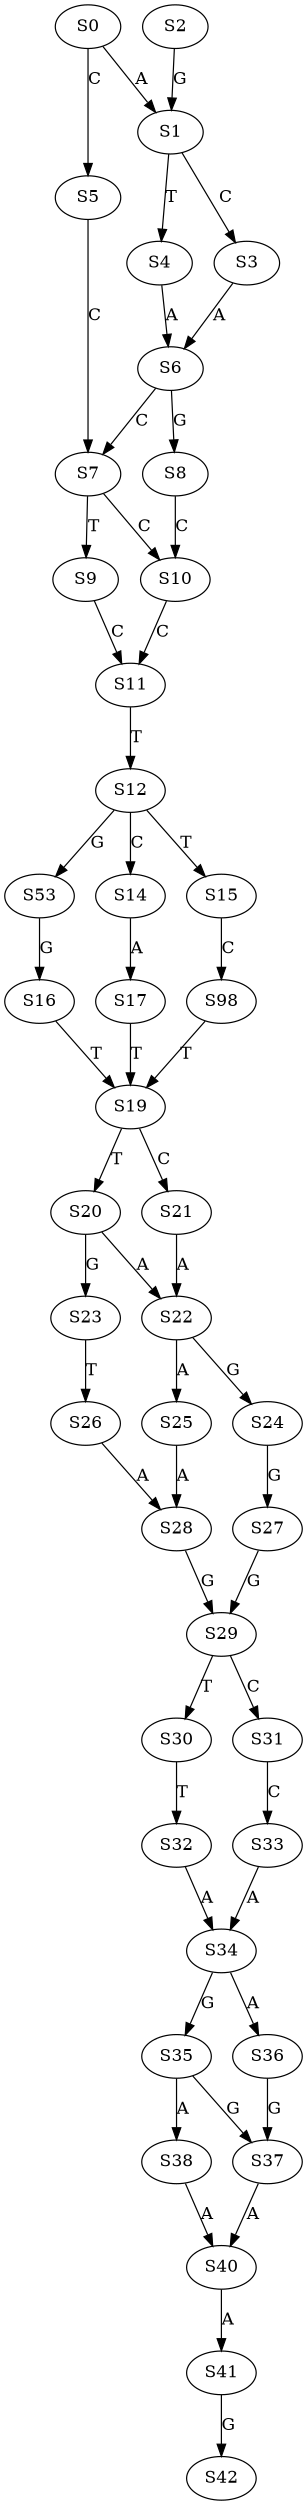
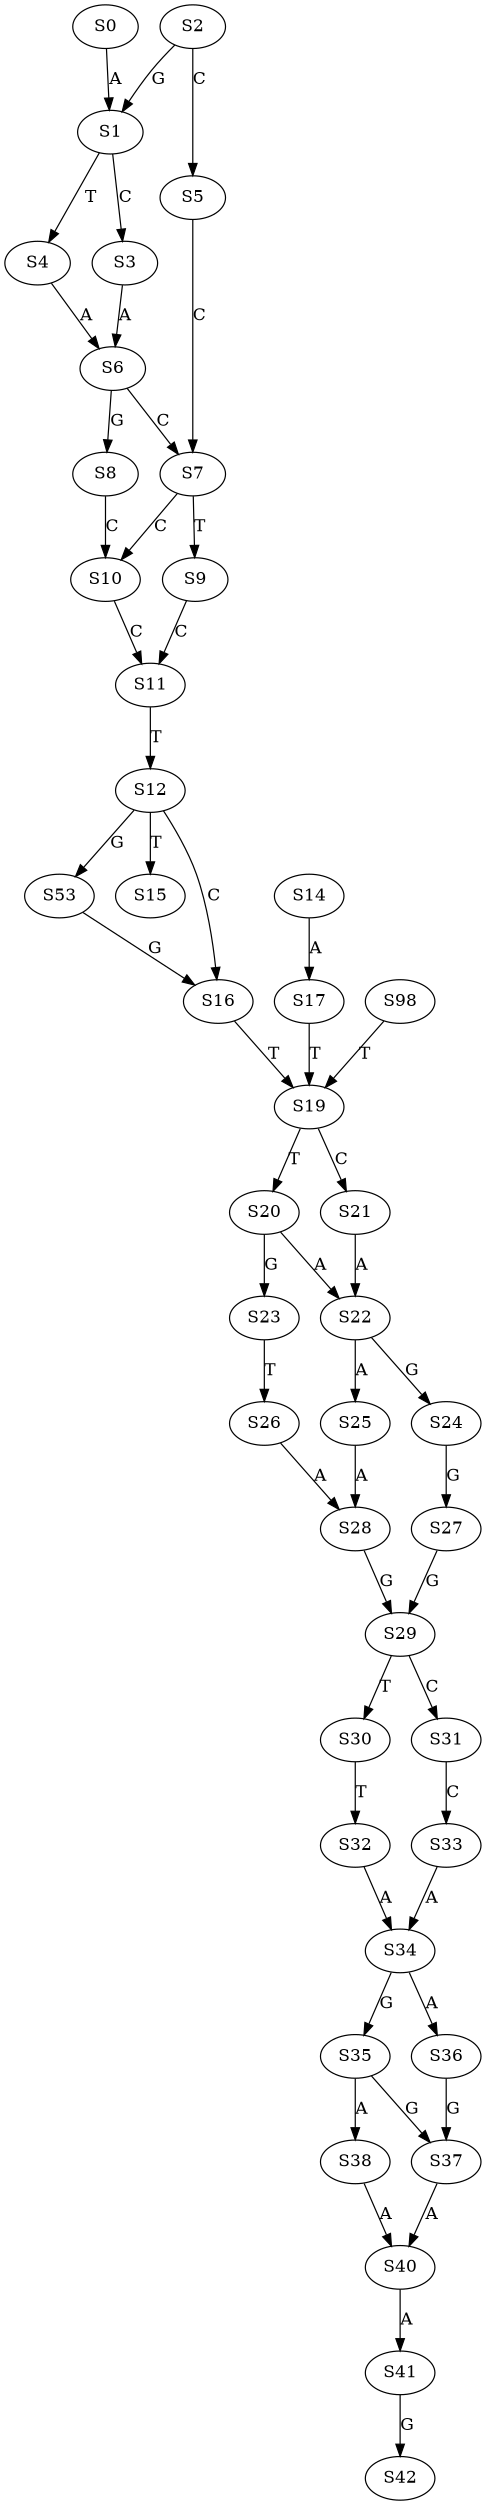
  strict digraph {
    S0
    S1
    S3
    S4
    S2
    S5
    S6
    S7
    S8
    S9
    S10
    S11
    S12
    n14 [label=S53]
    S14
    S15
    S16
    S17
    n19 [label=S98]
    S19
    S20
    S21
    S22
    S23
    S24
    S25
    S26
    S27
    S28
    S29
    S30
    S31
    S32
    S33
    S34
    S35
    S36
    S37
    S38
    S40
    S41
    S42
    S0 -> S1 [label=A]
    S1 -> S3 [label=C]
    S1 -> S4 [label=T]
    S3 -> S6 [label=A]
    S4 -> S6 [label=A]
    S2 -> S1 [label=G]
-   S0 -> S5 [label=C]
+   S2 -> S5 [label=C]
    S5 -> S7 [label=C]
    S6 -> S7 [label=C]
    S6 -> S8 [label=G]
    S7 -> S9 [label=T]
    S7 -> S10 [label=C]
    S8 -> S10 [label=C]
    S9 -> S11 [label=C]
    S10 -> S11 [label=C]
    S11 -> S12 [label=T]
    S12 -> n14 [label=G]
-   S12 -> S14 [label=C]
+   S12 -> S16 [label=C]
    S12 -> S15 [label=T]
    n14 -> S16 [label=G]
    S14 -> S17 [label=A]
-   S15 -> n19 [label=C]
    S16 -> S19 [label=T]
    S17 -> S19 [label=T]
    n19 -> S19 [label=T]
    S19 -> S20 [label=T]
    S19 -> S21 [label=C]
    S20 -> S22 [label=A]
    S20 -> S23 [label=G]
    S21 -> S22 [label=A]
    S22 -> S24 [label=G]
    S22 -> S25 [label=A]
    S23 -> S26 [label=T]
    S24 -> S27 [label=G]
    S25 -> S28 [label=A]
    S26 -> S28 [label=A]
    S27 -> S29 [label=G]
    S28 -> S29 [label=G]
    S29 -> S30 [label=T]
    S29 -> S31 [label=C]
    S30 -> S32 [label=T]
    S31 -> S33 [label=C]
    S32 -> S34 [label=A]
    S33 -> S34 [label=A]
    S34 -> S35 [label=G]
    S34 -> S36 [label=A]
    S35 -> S37 [label=G]
    S35 -> S38 [label=A]
    S36 -> S37 [label=G]
    S37 -> S40 [label=A]
    S38 -> S40 [label=A]
    S40 -> S41 [label=A]
    S41 -> S42 [label=G]
  }
